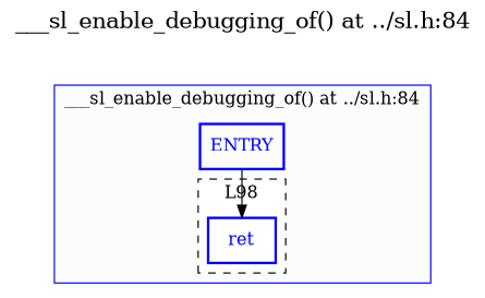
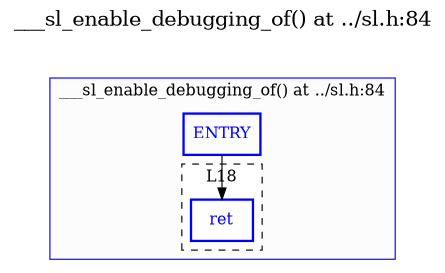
  digraph {
    label=<<FONT POINT-SIZE="18">___sl_enable_debugging_of() at ../sl.h:84</FONT>>
    labelloc=t
    node [color=blue fontcolor=blue shape=box style=bold]
    n1 [label=ret]
    n2 [label=ENTRY]
    subgraph cluster_1 {
      bgcolor=gray99
      color=blue
      label="___sl_enable_debugging_of() at ../sl.h:84"
      n2
      subgraph cluster_2 {
        bgcolor=white
        color=black
-       label=L98
+       label=L18
        style=dashed
        n1
      }
    }
    n2 -> n1 [color=black]
  }
